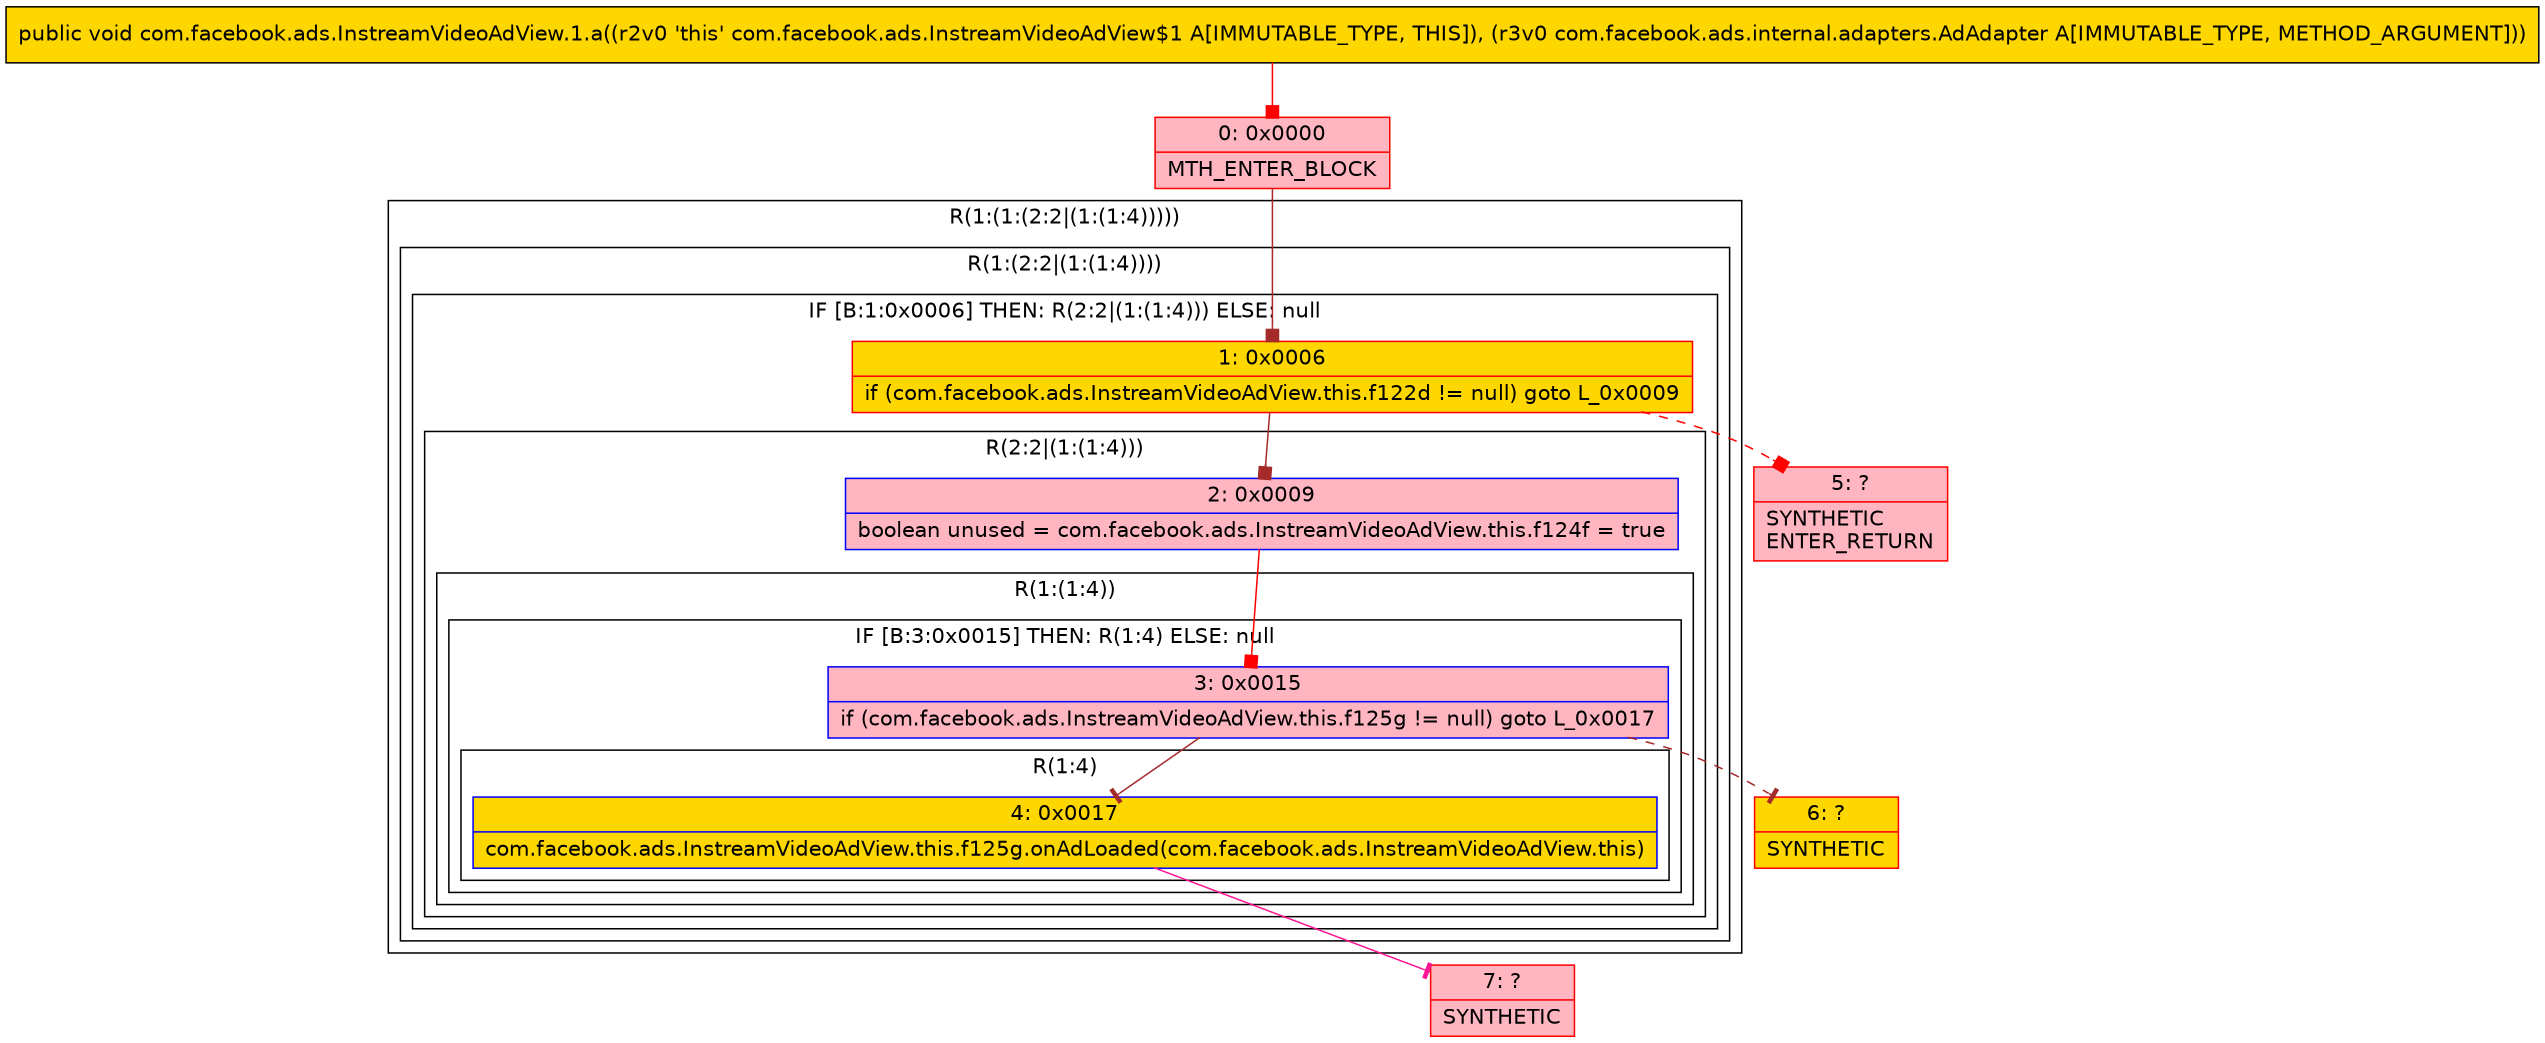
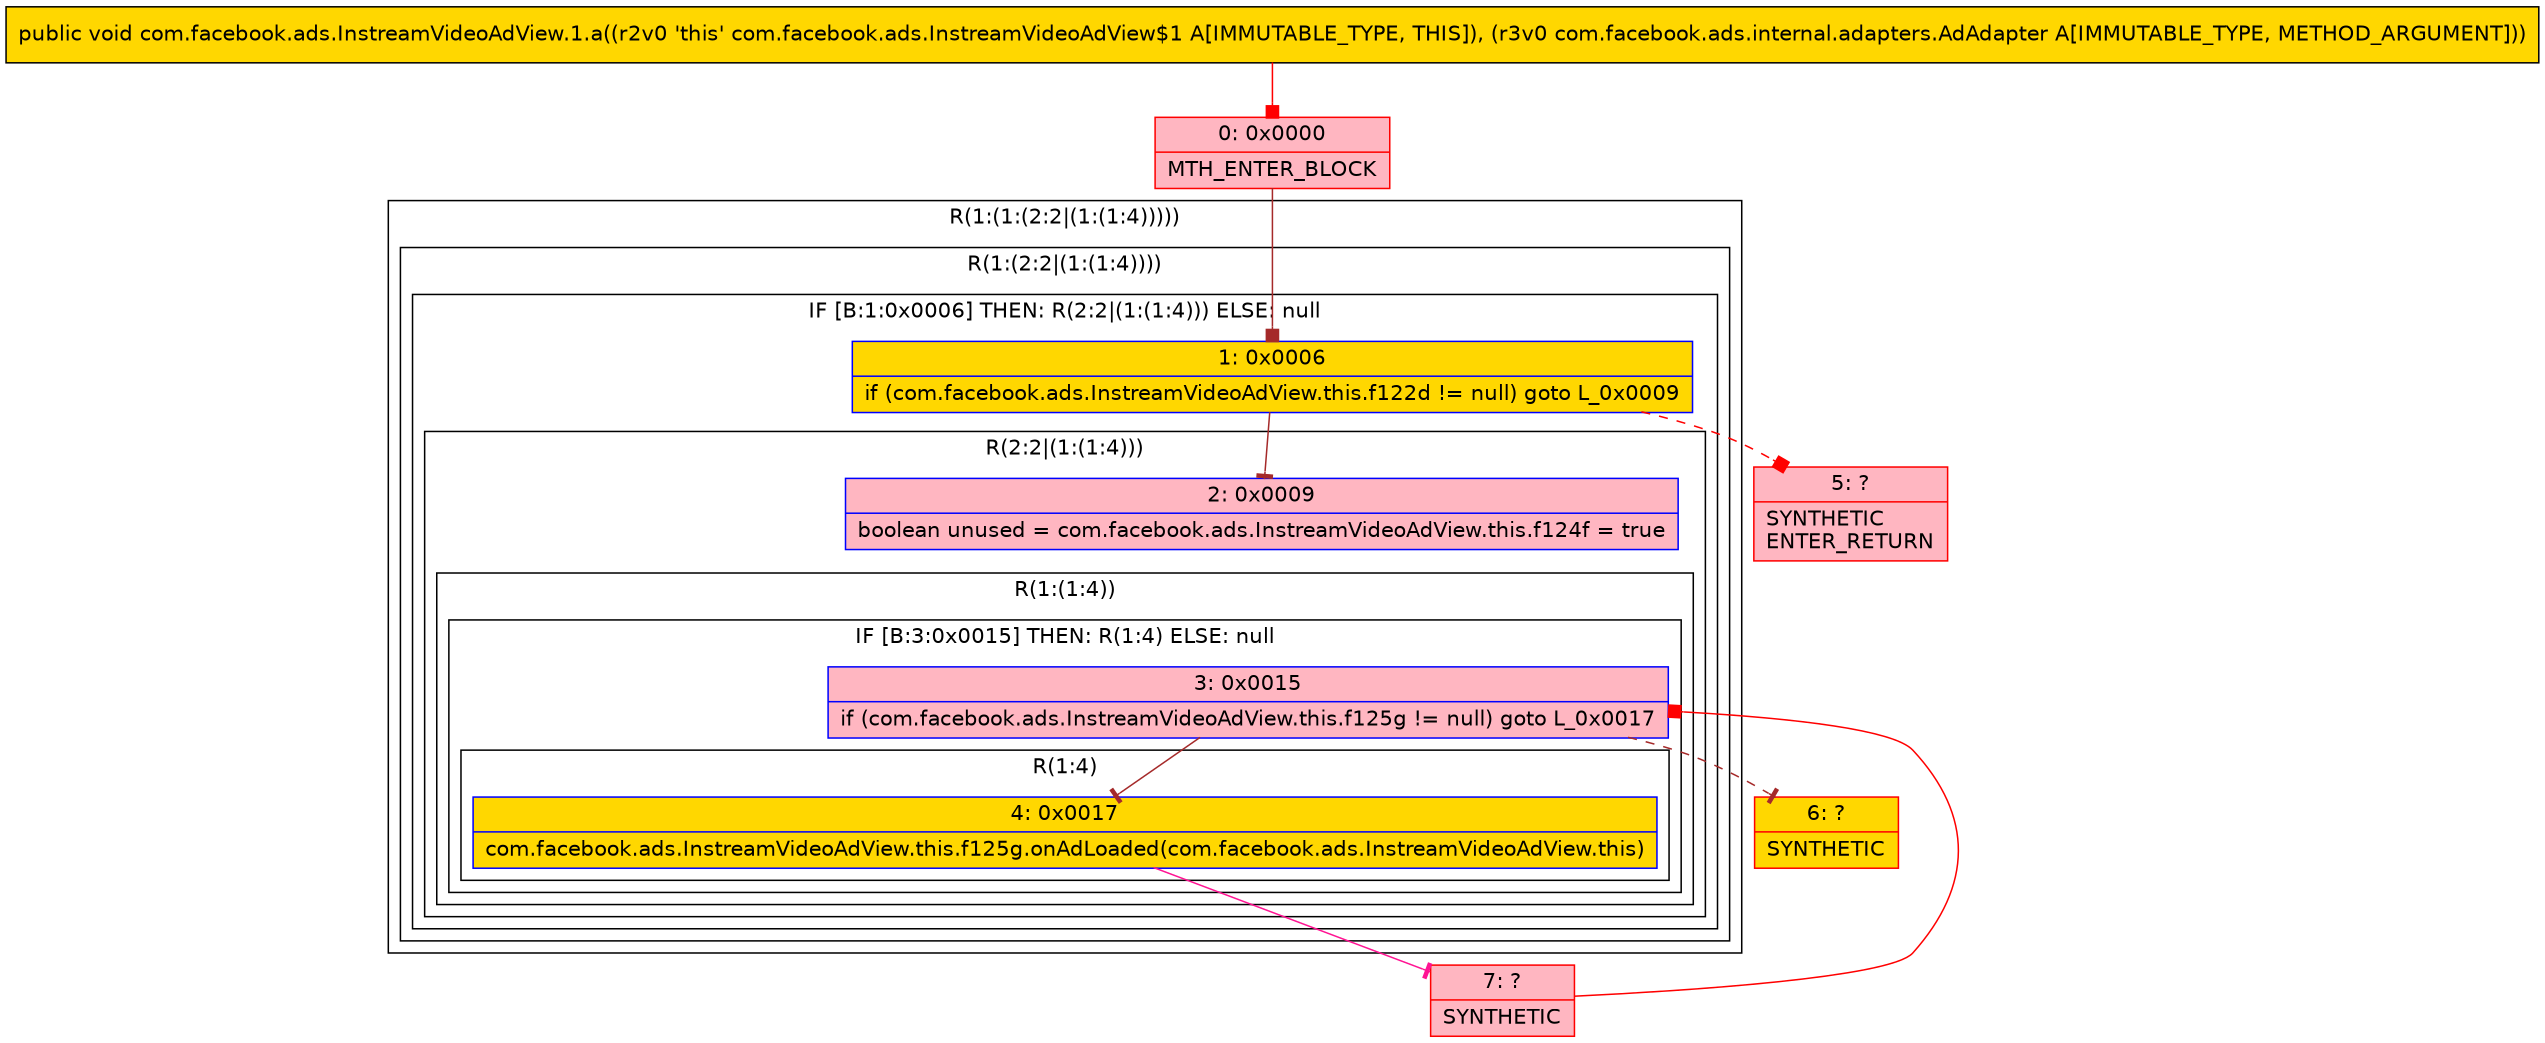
  digraph {
    fontname="DejaVu Sans"
    node [color=blue fillcolor=lightpink fontname="DejaVu Sans" shape=record style=filled]
    edge [arrowhead=tee color=brown fontname="DejaVu Sans"]
    n1 [fillcolor=gold label="{4\:\ 0x0017|com.facebook.ads.InstreamVideoAdView.this.f125g.onAdLoaded(com.facebook.ads.InstreamVideoAdView.this)\l}"]
    n2 [label="{3\:\ 0x0015|if (com.facebook.ads.InstreamVideoAdView.this.f125g != null) goto L_0x0017\l}"]
    n3 [label="{2\:\ 0x0009|boolean unused = com.facebook.ads.InstreamVideoAdView.this.f124f = true\l}"]
-   n4 [color=red fillcolor=gold label="{1\:\ 0x0006|if (com.facebook.ads.InstreamVideoAdView.this.f122d != null) goto L_0x0009\l}"]
+   n4 [fillcolor=gold label="{1\:\ 0x0006|if (com.facebook.ads.InstreamVideoAdView.this.f122d != null) goto L_0x0009\l}"]
    n5 [color=red label="{7\:\ ?|SYNTHETIC\l}"]
    n6 [color=red fillcolor=gold label="{6\:\ ?|SYNTHETIC\l}"]
    n7 [color=red label="{5\:\ ?|SYNTHETIC\lENTER_RETURN\l}"]
    n8 [color=red label="{0\:\ 0x0000|MTH_ENTER_BLOCK\l}"]
    n9 [fillcolor=gold label="{public void com.facebook.ads.InstreamVideoAdView.1.a((r2v0 'this' com.facebook.ads.InstreamVideoAdView$1 A[IMMUTABLE_TYPE, THIS]), (r3v0 com.facebook.ads.internal.adapters.AdAdapter A[IMMUTABLE_TYPE, METHOD_ARGUMENT])) }" color=""]
    subgraph cluster_1 {
      label="R(1:(1:(2:2|(1:(1:4)))))"
      subgraph cluster_2 {
        label="R(1:(2:2|(1:(1:4))))"
        subgraph cluster_3 {
          label="IF [B:1:0x0006] THEN: R(2:2|(1:(1:4))) ELSE: null"
          n4
          subgraph cluster_4 {
            label="R(2:2|(1:(1:4)))"
            n3
            subgraph cluster_5 {
              label="R(1:(1:4))"
              subgraph cluster_6 {
                label="IF [B:3:0x0015] THEN: R(1:4) ELSE: null"
                n2
                subgraph cluster_7 {
                  label="R(1:4)"
                  n1
                }
              }
            }
          }
        }
      }
    }
    n1 -> n5 [color=deeppink]
    n2 -> n1
    n2 -> n6 [style=dashed]
-   n3 -> n2 [arrowhead=box color=red]
-   n4 -> n3 [arrowhead=box]
+   n5 -> n2 [arrowhead=box color=red]
+   n4 -> n3
    n4 -> n7 [arrowhead=box color=red style=dashed]
    n8 -> n4 [arrowhead=box]
    n9 -> n8 [arrowhead=box color=red]
  }
